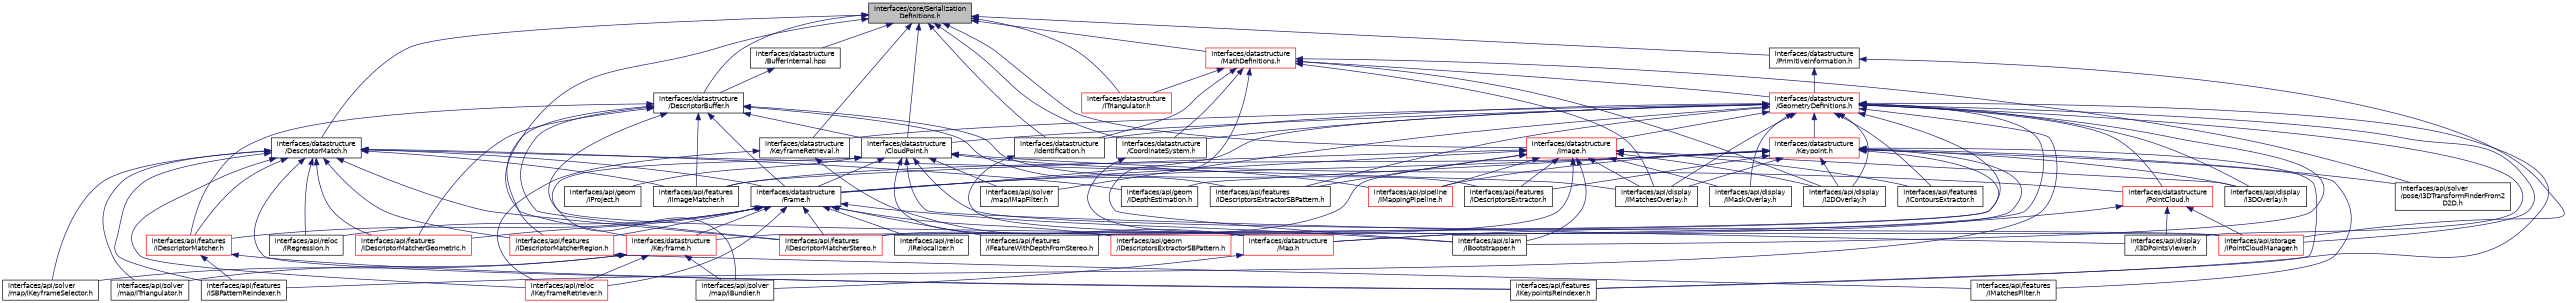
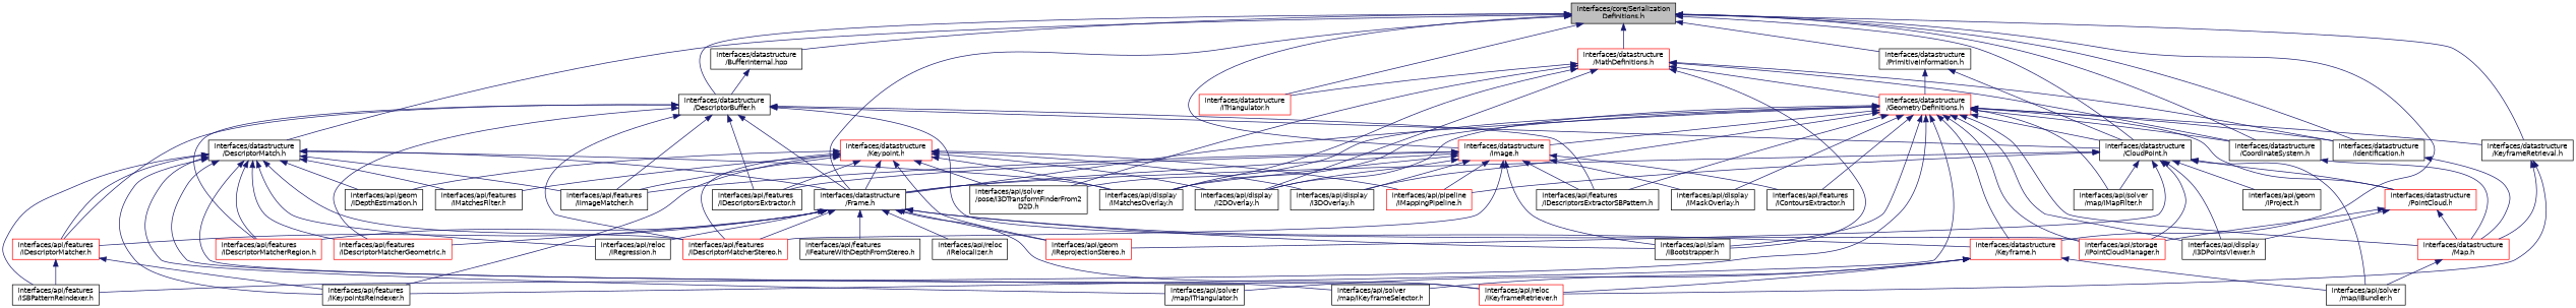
  digraph {
    node [color=black fillcolor=white fontname=Helvetica fontsize=10 shape=record style=filled]
    edge [color=midnightblue dir=back fontname=Helvetica fontsize=10 labelfontname=Helvetica labelfontsize=10 style=solid]
    n1 [fillcolor=grey75 fontcolor=black height=0.2 label="interfaces/core/Serialization\lDefinitions.h" width=0.4]
    n2 [height=0.2 label="interfaces/datastructure\l/BufferInternal.hpp" width=0.4]
    n3 [height=0.2 label="interfaces/datastructure\l/DescriptorBuffer.h" width=0.4]
    n4 [height=0.2 label="interfaces/datastructure\l/CloudPoint.h" width=0.4]
    n5 [height=0.2 label="interfaces/datastructure\l/Frame.h" width=0.4]
    n6 [color=red height=0.2 label="interfaces/datastructure\l/Keyframe.h" width=0.4]
    n7 [height=0.2 label="interfaces/datastructure\l/CoordinateSystem.h" width=0.4]
    n8 [height=0.2 label="interfaces/datastructure\l/DescriptorMatch.h" width=0.4]
    n9 [height=0.2 label="interfaces/datastructure\l/Identification.h" width=0.4]
    n10 [color=red height=0.2 label="interfaces/datastructure\l/Image.h" width=0.4]
    n11 [height=0.2 label="interfaces/datastructure\l/KeyframeRetrieval.h" width=0.4]
    n12 [color=red height=0.2 label="interfaces/datastructure\l/MathDefinitions.h" width=0.4]
    n13 [color=red height=0.2 label="interfaces/datastructure\l/ITriangulator.h" width=0.4]
    n14 [height=0.2 label="interfaces/datastructure\l/PrimitiveInformation.h" width=0.4]
    n15 [color=red height=0.2 label="interfaces/api/features\l/IDescriptorMatcher.h" width=0.4]
    n16 [color=red height=0.2 label="interfaces/api/features\l/IDescriptorMatcherGeometric.h" width=0.4]
    n17 [color=red height=0.2 label="interfaces/api/features\l/IDescriptorMatcherRegion.h" width=0.4]
    n18 [color=red height=0.2 label="interfaces/api/features\l/IDescriptorMatcherStereo.h" width=0.4]
    n19 [height=0.2 label="interfaces/api/features\l/IDescriptorsExtractor.h" width=0.4]
    n20 [height=0.2 label="interfaces/api/features\l/IDescriptorsExtractorSBPattern.h" width=0.4]
    n21 [height=0.2 label="interfaces/api/features\l/IImageMatcher.h" width=0.4]
    n22 [color=red height=0.2 label="interfaces/api/storage\l/IPointCloudManager.h" width=0.4]
    n23 [height=0.2 label="interfaces/api/display\l/I3DPointsViewer.h" width=0.4]
    n24 [height=0.2 label="interfaces/api/geom\l/IProject.h" width=0.4]
-   n25 [color=red height=0.2 label="interfaces/api/geom\l/IDescriptorsExtractorSBPattern.h" width=0.4]
+   n25 [color=red height=0.2 label="interfaces/api/geom\l/IReprojectionStereo.h" width=0.4]
    n26 [color=red height=0.2 label="interfaces/api/pipeline\l/IMappingPipeline.h" width=0.4]
    n27 [height=0.2 label="interfaces/api/solver\l/map/IBundler.h" width=0.4]
    n28 [height=0.2 label="interfaces/api/solver\l/map/IMapFilter.h" width=0.4]
    n29 [color=red height=0.2 label="interfaces/datastructure\l/PointCloud.h" width=0.4]
    n30 [height=0.2 label="interfaces/api/features\l/IFeatureWithDepthFromStereo.h" width=0.4]
    n31 [color=red height=0.2 label="interfaces/api/reloc\l/IKeyframeRetriever.h" width=0.4]
    n32 [height=0.2 label="interfaces/api/reloc\l/IRegression.h" width=0.4]
    n33 [height=0.2 label="interfaces/api/reloc\l/IRelocalizer.h" width=0.4]
    n34 [height=0.2 label="interfaces/api/slam\l/IBootstrapper.h" width=0.4]
    n35 [height=0.2 label="interfaces/api/solver\l/map/IKeyframeSelector.h" width=0.4]
    n36 [height=0.2 label="interfaces/api/solver\l/map/ITriangulator.h" width=0.4]
    n37 [color=red height=0.2 label="interfaces/datastructure\l/Map.h" width=0.4]
    n38 [height=0.2 label="interfaces/api/features\l/IKeypointsReIndexer.h" width=0.4]
    n39 [height=0.2 label="interfaces/api/features\l/ISBPatternReIndexer.h" width=0.4]
    n40 [height=0.2 label="interfaces/api/display\l/IMatchesOverlay.h" width=0.4]
    n41 [height=0.2 label="interfaces/api/features\l/IMatchesFilter.h" width=0.4]
    n42 [height=0.2 label="interfaces/api/geom\l/IDepthEstimation.h" width=0.4]
    n43 [color=red height=0.2 label="interfaces/datastructure\l/GeometryDefinitions.h" width=0.4]
    n44 [color=red height=0.2 label="interfaces/datastructure\l/Keypoint.h" width=0.4]
    n45 [height=0.2 label="interfaces/api/display\l/I2DOverlay.h" width=0.4]
    n46 [height=0.2 label="interfaces/api/display\l/I3DOverlay.h" width=0.4]
    n47 [height=0.2 label="interfaces/api/display\l/IMaskOverlay.h" width=0.4]
    n48 [height=0.2 label="interfaces/api/features\l/IContoursExtractor.h" width=0.4]
    n49 [height=0.2 label="interfaces/api/solver\l/pose/I3DTransformFinderFrom2\lD2D.h" width=0.4]
    n1 -> n2
    n1 -> n3
    n1 -> n4
+   n1 -> n5
    n1 -> n6
    n1 -> n7
    n1 -> n8
    n1 -> n9
    n1 -> n10
    n1 -> n11
    n1 -> n12
    n1 -> n13
    n1 -> n14
    n2 -> n3
    n3 -> n4
    n3 -> n5
    n3 -> n15
    n3 -> n16
    n3 -> n17
    n3 -> n18
    n3 -> n19
    n3 -> n20
    n3 -> n21
    n3 -> n22
    n4 -> n5
    n4 -> n22
    n4 -> n23
    n4 -> n24
    n4 -> n25
    n4 -> n26
    n4 -> n27
    n4 -> n28
    n4 -> n29
    n5 -> n6
    n5 -> n15
    n5 -> n16
    n5 -> n17
    n5 -> n18
    n5 -> n25
    n5 -> n30
    n5 -> n31
    n5 -> n32
    n5 -> n33
    n5 -> n34
    n6 -> n27
    n6 -> n31
    n6 -> n35
    n6 -> n36
    n7 -> n37
    n8 -> n5
    n8 -> n15
    n8 -> n16
    n8 -> n17
    n8 -> n18
    n8 -> n21
    n8 -> n31
    n8 -> n32
    n8 -> n35
    n8 -> n36
    n8 -> n38
    n8 -> n39
    n8 -> n40
-   n17 -> n41
+   n8 -> n41
    n8 -> n42
    n9 -> n37
    n10 -> n5
    n10 -> n18
    n10 -> n19
    n10 -> n20
    n10 -> n21
    n10 -> n26
-   n10 -> n30
    n10 -> n34
    n10 -> n40
    n10 -> n45
    n10 -> n46
    n10 -> n47
    n10 -> n48
    n11 -> n31
    n11 -> n37
    n12 -> n7
    n12 -> n9
    n12 -> n13
    n12 -> n34
    n12 -> n40
    n12 -> n43
    n12 -> n45
    n12 -> n49
-   n14 -> n22
+   n14 -> n4
    n14 -> n43
    n15 -> n38
    n15 -> n39
    n29 -> n22
    n29 -> n23
    n29 -> n37
    n37 -> n27
    n43 -> n4
    n43 -> n5
    n43 -> n6
    n43 -> n7
    n43 -> n9
    n43 -> n10
    n43 -> n11
    n43 -> n20
    n43 -> n22
    n43 -> n23
    n43 -> n28
    n43 -> n29
    n43 -> n34
    n43 -> n37
    n43 -> n38
    n43 -> n39
    n43 -> n40
-   n43 -> n44
+   n43 -> n49
    n43 -> n45
    n43 -> n46
    n43 -> n47
    n43 -> n48
    n44 -> n5
    n44 -> n18
    n44 -> n19
    n44 -> n21
    n44 -> n25
    n44 -> n26
    n44 -> n38
    n44 -> n40
    n44 -> n41
    n44 -> n42
    n44 -> n45
    n44 -> n46
    n44 -> n49
  }
